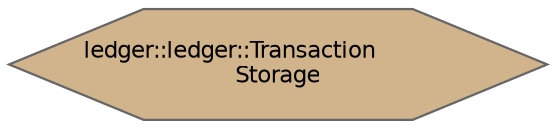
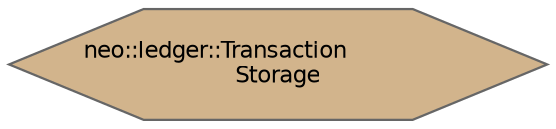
  digraph {
    rankdir=LR
-   n1 [color=grey40 fillcolor=tan fontname=Helvetica fontsize=10 height=0.2 label="ledger::ledger::Transaction\lStorage" shape=hexagon style=filled width=0.4]
+   n1 [color=grey40 fillcolor=tan fontname=Helvetica fontsize=10 height=0.2 label="neo::ledger::Transaction\lStorage" shape=hexagon style=filled width=0.4]
  }
